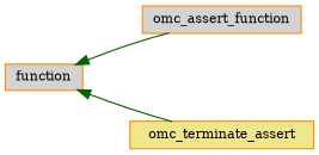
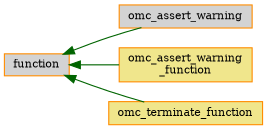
  digraph {
    fontname="DejaVu Serif"
    rankdir=LR
    node [color=darkorange fillcolor=lightgrey fontname="DejaVu Serif" fontsize=10 shape=record style=filled]
    edge [color=darkgreen dir=back fontname="DejaVu Serif" fontsize=10 labelfontname=Helvetica labelfontsize=10 style=solid]
    n1 [fontcolor=black height=0.2 label=function width=0.4]
-   n2 [height=0.2 label=omc_assert_function width=0.4]
-   n4 [fillcolor=khaki height=0.2 label=omc_terminate_assert width=0.4]
+   n2 [height=0.2 label=omc_assert_warning width=0.4]
+   n3 [fillcolor=khaki height=0.2 label="omc_assert_warning\l_function" width=0.4]
+   n4 [fillcolor=khaki height=0.2 label=omc_terminate_function width=0.4]
    n1 -> n2
+   n1 -> n3
    n1 -> n4
  }
